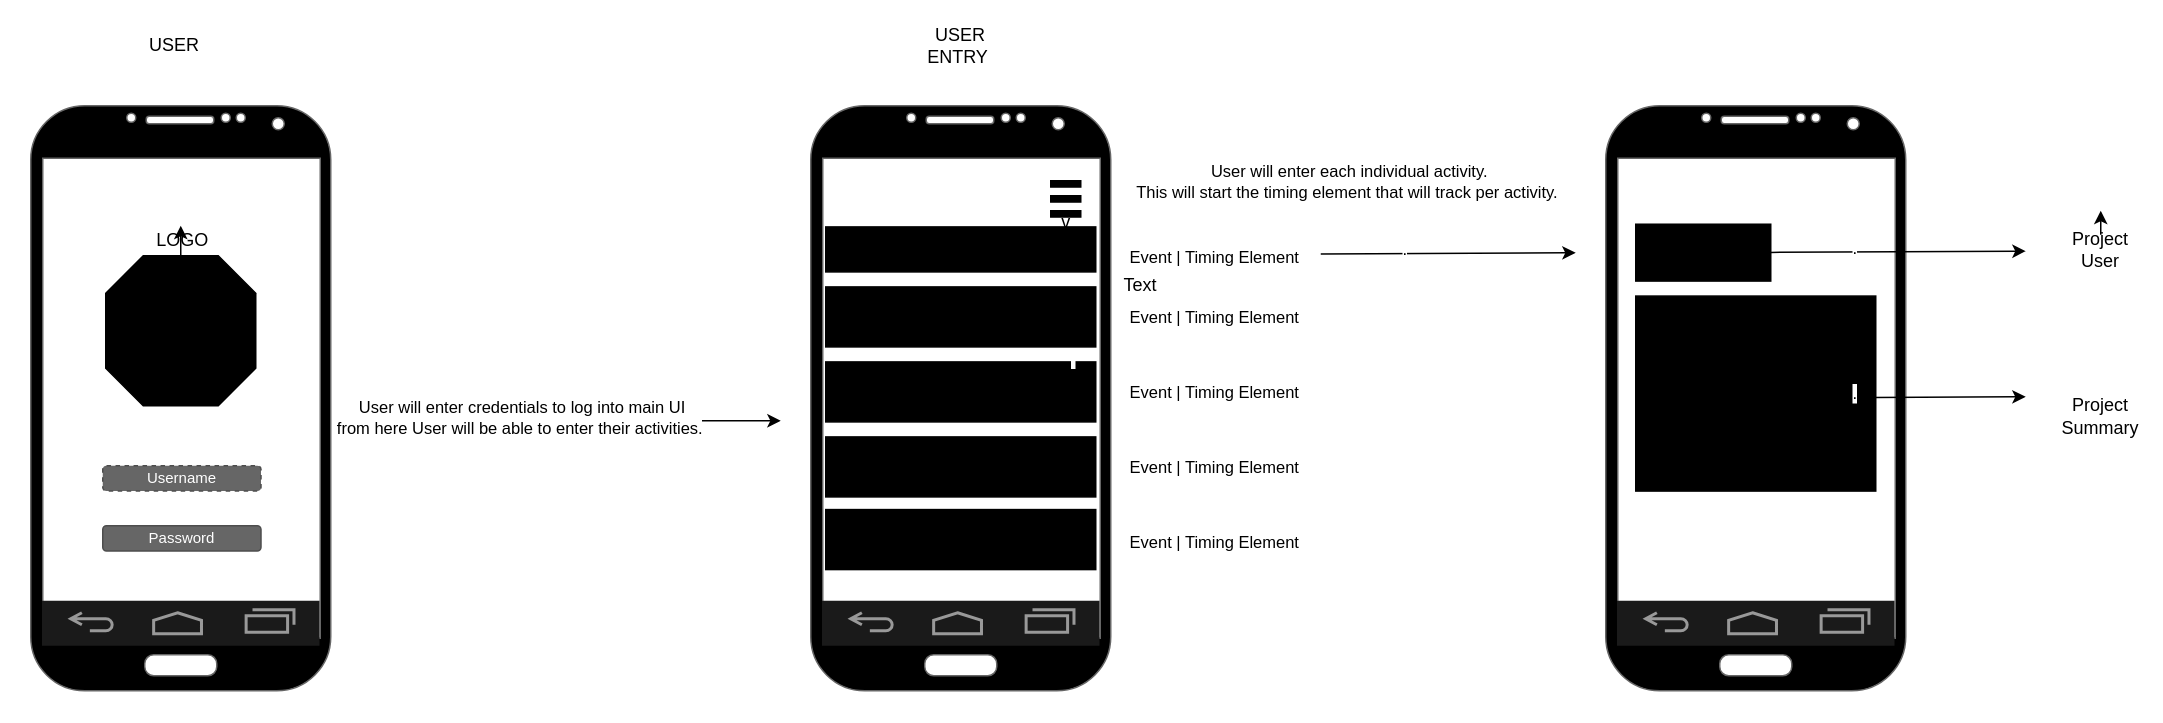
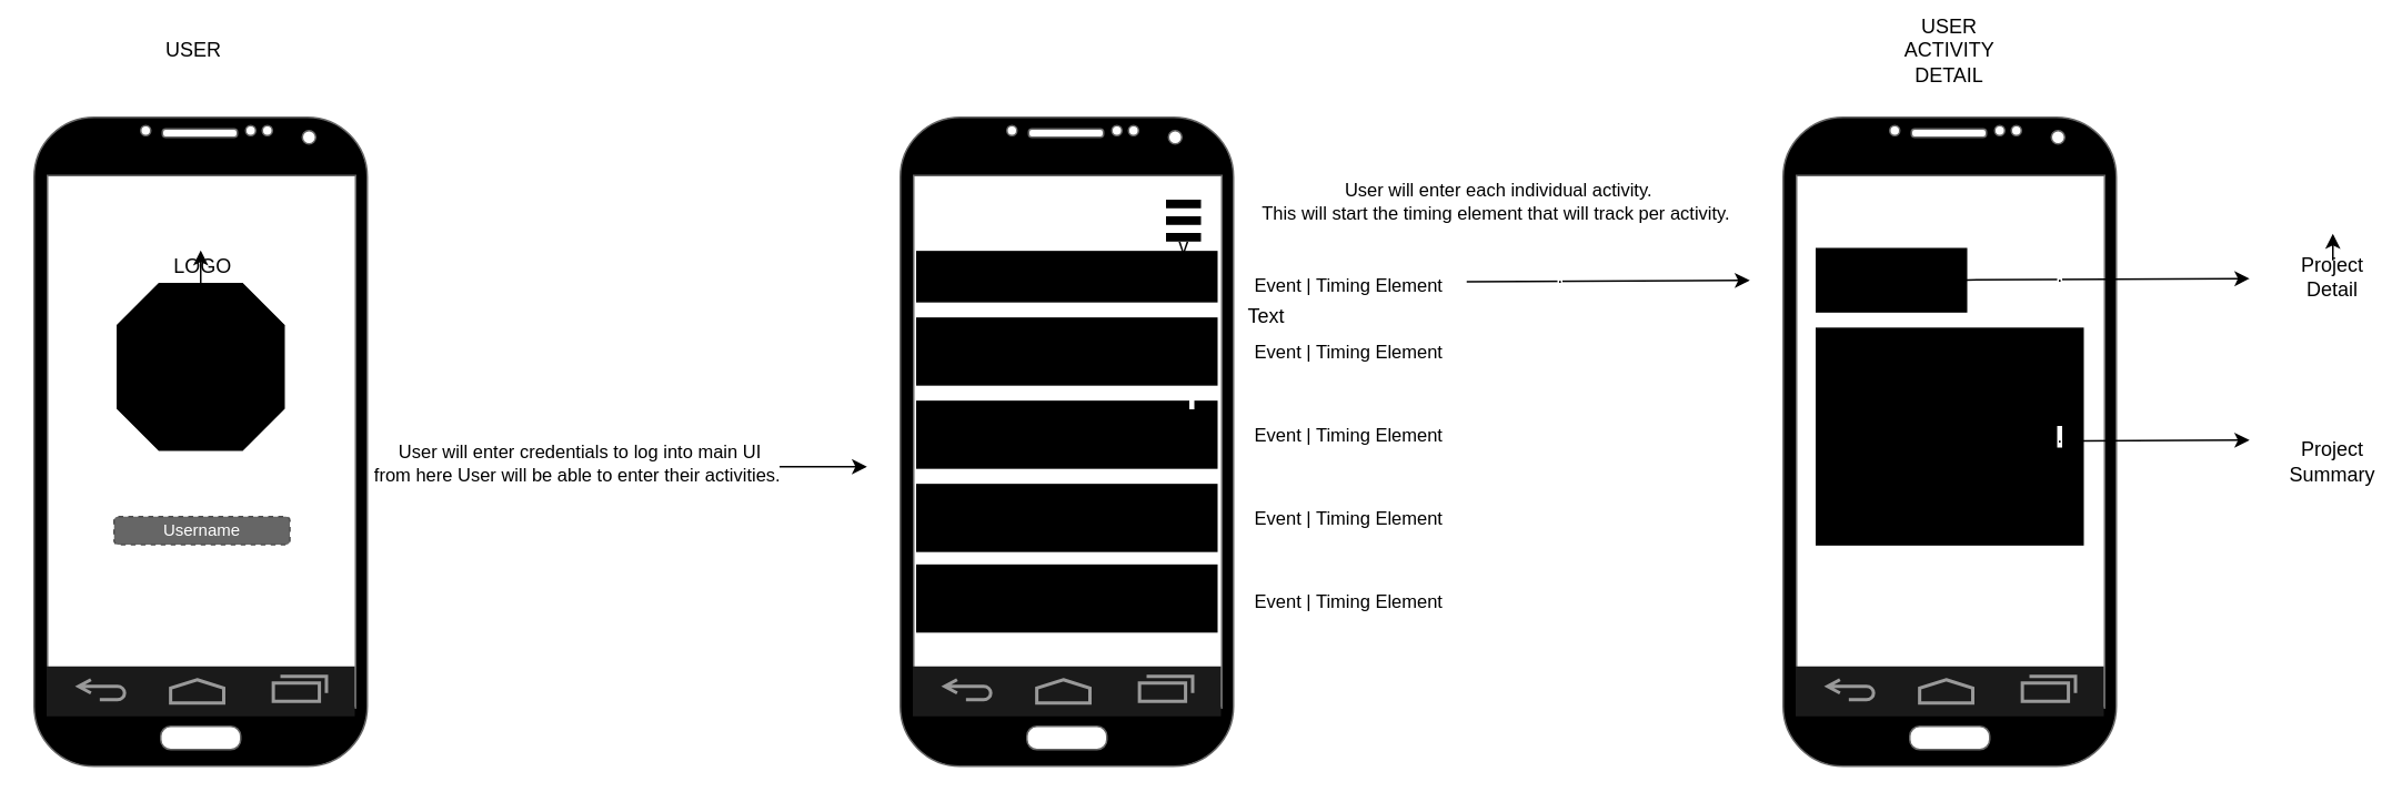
  <mxCell id="0" />
  <mxCell id="1" parent="0" />
  <mxCell id="2" value="" style="verticalLabelPosition=bottom;verticalAlign=top;html=1;shadow=0;dashed=0;strokeWidth=1;shape=mxgraph.android.phone2;strokeColor=#666666;fontColor=#333333;fillColor=#000000;" vertex="1" parent="1"><mxGeometry x="20" y="70" width="200" height="390" as="geometry" /></mxCell>
  <mxCell id="3" value="" style="verticalLabelPosition=bottom;verticalAlign=top;html=1;shadow=0;dashed=0;strokeWidth=2;shape=mxgraph.android.navigation_bar_1;fillColor=#1A1A1A;strokeColor=#999999;" vertex="1" parent="1"><mxGeometry x="27.5" y="400" width="185" height="30" as="geometry" /></mxCell>
  <mxCell id="4" style="edgeStyle=orthogonalEdgeStyle;rounded=0;orthogonalLoop=1;jettySize=auto;html=1;" edge="1" parent="1" source="5" target="6"><mxGeometry relative="1" as="geometry" /></mxCell>
  <mxCell id="5" value="" style="verticalLabelPosition=bottom;verticalAlign=top;html=1;shape=mxgraph.basic.polygon;polyCoords=[[0.25,0],[0.75,0],[1,0.25],[1,0.75],[0.75,1],[0.25,1],[0,0.75],[0,0.25]];polyline=0;fillColor=#000000;" vertex="1" parent="1"><mxGeometry x="70" y="170" width="100" height="100" as="geometry" /></mxCell>
  <mxCell id="6" value="LOGO" style="text;html=1;resizable=0;autosize=1;align=center;verticalAlign=middle;points=[];fillColor=none;strokeColor=none;rounded=0;" vertex="1" parent="1"><mxGeometry x="95.75" y="150" width="50" height="20" as="geometry" /></mxCell>
  <mxCell id="7" value="" style="endArrow=classic;html=1;" edge="1" parent="1"><mxGeometry relative="1" as="geometry"><mxPoint x="260" y="280" as="sourcePoint" /><mxPoint x="520" y="280" as="targetPoint" /><Array as="points" /></mxGeometry></mxCell>
  <mxCell id="8" value="&amp;nbsp;" style="edgeLabel;resizable=0;html=1;align=center;verticalAlign=middle;" connectable="0" vertex="1" parent="7"><mxGeometry relative="1" as="geometry"><mxPoint x="-250" y="70" as="offset" /></mxGeometry></mxCell>
  <mxCell id="9" value="&amp;nbsp;User will enter credentials to log into main UI&lt;br&gt;from here User will be able to enter their activities." style="edgeLabel;html=1;align=center;verticalAlign=middle;resizable=0;points=[];" vertex="1" connectable="0" parent="7"><mxGeometry x="-0.343" y="3" relative="1" as="geometry"><mxPoint as="offset" /></mxGeometry></mxCell>
  <mxCell id="10" value="Username" style="rounded=1;html=1;shadow=0;dashed=1;whiteSpace=wrap;fontSize=10;fillColor=#666666;align=center;strokeColor=#4D4D4D;fontColor=#ffffff;" vertex="1" parent="1"><mxGeometry x="68" y="310" width="105.5" height="16.88" as="geometry" /></mxCell>
- <mxCell id="11" value="Password" style="rounded=1;html=1;shadow=0;dashed=0;whiteSpace=wrap;fontSize=10;fillColor=#666666;align=center;strokeColor=#4D4D4D;fontColor=#ffffff;" vertex="1" parent="1"><mxGeometry x="68" y="350" width="105.5" height="16.88" as="geometry" /></mxCell>
  <mxCell id="12" value="Text" style="text;html=1;resizable=0;autosize=1;align=center;verticalAlign=middle;points=[];fillColor=none;strokeColor=none;rounded=0;" vertex="1" parent="1"><mxGeometry x="100" y="210" width="40" height="20" as="geometry" /></mxCell>
  <mxCell id="13" value="" style="verticalLabelPosition=bottom;verticalAlign=top;html=1;shadow=0;dashed=0;strokeWidth=1;shape=mxgraph.android.phone2;strokeColor=#666666;fontColor=#333333;fillColor=#000000;" vertex="1" parent="1"><mxGeometry x="540" y="70" width="200" height="390" as="geometry" /></mxCell>
  <mxCell id="14" value="" style="rounded=0;whiteSpace=wrap;html=1;fillColor=#000000;" vertex="1" parent="1"><mxGeometry x="550" y="150.78" width="180" height="30" as="geometry" /></mxCell>
  <mxCell id="15" value="" style="rounded=0;whiteSpace=wrap;html=1;fillColor=#000000;" vertex="1" parent="1"><mxGeometry x="550" y="190.78" width="180" height="40" as="geometry" /></mxCell>
  <mxCell id="16" value="" style="rounded=0;whiteSpace=wrap;html=1;fillColor=#000000;" vertex="1" parent="1"><mxGeometry x="550" y="240.78" width="180" height="40" as="geometry" /></mxCell>
  <mxCell id="17" value="" style="rounded=0;whiteSpace=wrap;html=1;fillColor=#000000;" vertex="1" parent="1"><mxGeometry x="550" y="290.78" width="180" height="40" as="geometry" /></mxCell>
  <mxCell id="18" value="" style="rounded=0;whiteSpace=wrap;html=1;fillColor=#000000;" vertex="1" parent="1"><mxGeometry x="550" y="339.22" width="180" height="40" as="geometry" /></mxCell>
  <mxCell id="19" value="User will enter each individual activity. &lt;br&gt;This will start the timing element that will track per activity.&amp;nbsp;" style="edgeLabel;html=1;align=center;verticalAlign=middle;resizable=0;points=[];" vertex="1" connectable="0" parent="1"><mxGeometry x="910.002" y="160" as="geometry"><mxPoint x="-12" y="-40" as="offset" /></mxGeometry></mxCell>
  <mxCell id="20" value="Event | Timing Element" style="edgeLabel;html=1;align=center;verticalAlign=middle;resizable=0;points=[];" vertex="1" connectable="0" parent="1"><mxGeometry x="820.002" y="210" as="geometry"><mxPoint x="-12" y="-40" as="offset" /></mxGeometry></mxCell>
  <mxCell id="21" value="Event | Timing Element" style="edgeLabel;html=1;align=center;verticalAlign=middle;resizable=0;points=[];" vertex="1" connectable="0" parent="1"><mxGeometry x="820.002" y="250" as="geometry"><mxPoint x="-12" y="-40" as="offset" /></mxGeometry></mxCell>
  <mxCell id="22" value="Event | Timing Element" style="edgeLabel;html=1;align=center;verticalAlign=middle;resizable=0;points=[];" vertex="1" connectable="0" parent="1"><mxGeometry x="820.002" y="400" as="geometry"><mxPoint x="-12" y="-40" as="offset" /></mxGeometry></mxCell>
  <mxCell id="23" value="Event | Timing Element" style="edgeLabel;html=1;align=center;verticalAlign=middle;resizable=0;points=[];" vertex="1" connectable="0" parent="1"><mxGeometry x="820.002" y="300" as="geometry"><mxPoint x="-12" y="-40" as="offset" /></mxGeometry></mxCell>
  <mxCell id="24" value="" style="verticalLabelPosition=bottom;verticalAlign=top;html=1;shadow=0;dashed=0;strokeWidth=2;shape=mxgraph.android.navigation_bar_1;fillColor=#1A1A1A;strokeColor=#999999;" vertex="1" parent="1"><mxGeometry x="547.5" y="400" width="185" height="30" as="geometry" /></mxCell>
  <mxCell id="25" value="Event | Timing Element" style="edgeLabel;html=1;align=center;verticalAlign=middle;resizable=0;points=[];" vertex="1" connectable="0" parent="1"><mxGeometry x="820.002" y="350" as="geometry"><mxPoint x="-12" y="-40" as="offset" /></mxGeometry></mxCell>
  <mxCell id="26" value="" style="verticalLabelPosition=bottom;verticalAlign=top;html=1;shape=mxgraph.basic.rect;fillColor2=none;strokeWidth=1;size=20;indent=5;fillColor=#000000;" vertex="1" parent="1"><mxGeometry x="700" y="120" width="20" height="4.22" as="geometry" /></mxCell>
  <mxCell id="27" value="v&lt;span style=&quot;color: rgba(0 , 0 , 0 , 0) ; font-family: monospace ; font-size: 0px&quot;&gt;%3CmxGraphModel%3E%3Croot%3E%3CmxCell%20id%3D%220%22%2F%3E%3CmxCell%20id%3D%221%22%20parent%3D%220%22%2F%3E%3CmxCell%20id%3D%222%22%20value%3D%22%22%20style%3D%22verticalLabelPosition%3Dbottom%3BverticalAlign%3Dtop%3Bhtml%3D1%3Bshape%3Dmxgraph.basic.rect%3BfillColor2%3Dnone%3BstrokeWidth%3D1%3Bsize%3D20%3Bindent%3D5%3BfillColor%3D%23000000%3B%22%20vertex%3D%221%22%20parent%3D%221%22%3E%3CmxGeometry%20x%3D%22750%22%20y%3D%22170%22%20width%3D%2220%22%20height%3D%224.22%22%20as%3D%22geometry%22%2F%3E%3C%2FmxCell%3E%3C%2Froot%3E%3C%2FmxGraphModel%3E&lt;/span&gt;" style="verticalLabelPosition=bottom;verticalAlign=top;html=1;shape=mxgraph.basic.rect;fillColor2=none;strokeWidth=1;size=20;indent=5;fillColor=#000000;" vertex="1" parent="1"><mxGeometry x="700" y="130" width="20" height="4.22" as="geometry" /></mxCell>
  <mxCell id="28" value="v&lt;span style=&quot;color: rgba(0 , 0 , 0 , 0) ; font-family: monospace ; font-size: 0px&quot;&gt;%3CmxGraphModel%3E%3Croot%3E%3CmxCell%20id%3D%220%22%2F%3E%3CmxCell%20id%3D%221%22%20parent%3D%220%22%2F%3E%3CmxCell%20id%3D%222%22%20value%3D%22%22%20style%3D%22verticalLabelPosition%3Dbottom%3BverticalAlign%3Dtop%3Bhtml%3D1%3Bshape%3Dmxgraph.basic.rect%3BfillColor2%3Dnone%3BstrokeWidth%3D1%3Bsize%3D20%3Bindent%3D5%3BfillColor%3D%23000000%3B%22%20vertex%3D%221%22%20parent%3D%221%22%3E%3CmxGeometry%20x%3D%22750%22%20y%3D%22170%22%20width%3D%2220%22%20height%3D%224.22%22%20as%3D%22geometry%22%2F%3E%3C%2FmxCell%3E%3C%2Froot%3E%3C%2FmxGraphModel%3E&lt;/span&gt;" style="verticalLabelPosition=bottom;verticalAlign=top;html=1;shape=mxgraph.basic.rect;fillColor2=none;strokeWidth=1;size=20;indent=5;fillColor=#000000;" vertex="1" parent="1"><mxGeometry x="700" y="140" width="20" height="4.22" as="geometry" /></mxCell>
  <mxCell id="29" value="" style="verticalLabelPosition=bottom;verticalAlign=top;html=1;shadow=0;dashed=0;strokeWidth=1;shape=mxgraph.android.phone2;strokeColor=#666666;fontColor=#333333;fillColor=#000000;" vertex="1" parent="1"><mxGeometry x="1070" y="70" width="200" height="390" as="geometry" /></mxCell>
  <mxCell id="30" value="" style="endArrow=classic;html=1;" edge="1" parent="1"><mxGeometry relative="1" as="geometry"><mxPoint x="880" y="168.83" as="sourcePoint" /><mxPoint x="1050" y="168" as="targetPoint" /><Array as="points" /></mxGeometry></mxCell>
  <mxCell id="31" value="&amp;nbsp;" style="edgeLabel;resizable=0;html=1;align=center;verticalAlign=middle;" connectable="0" vertex="1" parent="30"><mxGeometry relative="1" as="geometry"><mxPoint x="-250" y="70" as="offset" /></mxGeometry></mxCell>
  <mxCell id="32" value="." style="edgeLabel;html=1;align=center;verticalAlign=middle;resizable=0;points=[];" vertex="1" connectable="0" parent="30"><mxGeometry x="-0.343" y="3" relative="1" as="geometry"><mxPoint as="offset" /></mxGeometry></mxCell>
  <mxCell id="33" value="" style="verticalLabelPosition=bottom;verticalAlign=top;html=1;shadow=0;dashed=0;strokeWidth=2;shape=mxgraph.android.navigation_bar_1;fillColor=#1A1A1A;strokeColor=#999999;" vertex="1" parent="1"><mxGeometry x="1077.5" y="400" width="185" height="30" as="geometry" /></mxCell>
  <mxCell id="34" value="" style="rounded=0;whiteSpace=wrap;html=1;fillColor=#000000;" vertex="1" parent="1"><mxGeometry x="1090" y="148.99" width="90" height="37.89" as="geometry" /></mxCell>
  <mxCell id="35" value="" style="rounded=0;whiteSpace=wrap;html=1;fillColor=#000000;" vertex="1" parent="1"><mxGeometry x="1090" y="196.88" width="160" height="130" as="geometry" /></mxCell>
  <mxCell id="36" value="USER" style="text;html=1;strokeColor=none;fillColor=none;align=center;verticalAlign=middle;whiteSpace=wrap;rounded=0;" vertex="1" parent="1"><mxGeometry x="95.75" y="20" width="40" height="20" as="geometry" /></mxCell>
- <mxCell id="37" value="USER ENTRY&amp;nbsp;" style="text;html=1;strokeColor=none;fillColor=none;align=center;verticalAlign=middle;whiteSpace=wrap;rounded=0;" vertex="1" parent="1"><mxGeometry x="620" y="20" width="40" height="20" as="geometry" /></mxCell>
+ <mxCell id="38" value="USER ACTIVITY DETAIL" style="text;html=1;strokeColor=none;fillColor=none;align=center;verticalAlign=middle;whiteSpace=wrap;rounded=0;" vertex="1" parent="1"><mxGeometry x="1150" y="20" width="40" height="20" as="geometry" /></mxCell>
  <mxCell id="39" value="" style="endArrow=classic;html=1;" edge="1" parent="1"><mxGeometry relative="1" as="geometry"><mxPoint x="1180" y="167.77" as="sourcePoint" /><mxPoint x="1350" y="166.94" as="targetPoint" /><Array as="points" /></mxGeometry></mxCell>
  <mxCell id="40" value="&amp;nbsp;" style="edgeLabel;resizable=0;html=1;align=center;verticalAlign=middle;" connectable="0" vertex="1" parent="39"><mxGeometry relative="1" as="geometry"><mxPoint x="-250" y="70" as="offset" /></mxGeometry></mxCell>
  <mxCell id="41" value="." style="edgeLabel;html=1;align=center;verticalAlign=middle;resizable=0;points=[];" vertex="1" connectable="0" parent="39"><mxGeometry x="-0.343" y="3" relative="1" as="geometry"><mxPoint as="offset" /></mxGeometry></mxCell>
  <mxCell id="42" value="" style="endArrow=classic;html=1;" edge="1" parent="1"><mxGeometry relative="1" as="geometry"><mxPoint x="1180" y="264.83" as="sourcePoint" /><mxPoint x="1350" y="264" as="targetPoint" /><Array as="points" /></mxGeometry></mxCell>
  <mxCell id="43" value="&amp;nbsp;" style="edgeLabel;resizable=0;html=1;align=center;verticalAlign=middle;" connectable="0" vertex="1" parent="42"><mxGeometry relative="1" as="geometry"><mxPoint x="-250" y="70" as="offset" /></mxGeometry></mxCell>
  <mxCell id="44" value="." style="edgeLabel;html=1;align=center;verticalAlign=middle;resizable=0;points=[];" vertex="1" connectable="0" parent="42"><mxGeometry x="-0.343" y="3" relative="1" as="geometry"><mxPoint as="offset" /></mxGeometry></mxCell>
  <mxCell id="45" value="Text" style="text;html=1;strokeColor=none;fillColor=none;align=center;verticalAlign=middle;whiteSpace=wrap;rounded=0;" vertex="1" parent="1"><mxGeometry x="740" y="180" width="40" height="20" as="geometry" /></mxCell>
  <mxCell id="46" style="edgeStyle=orthogonalEdgeStyle;rounded=0;orthogonalLoop=1;jettySize=auto;html=1;exitX=0.5;exitY=0;exitDx=0;exitDy=0;" edge="1" parent="1" source="47"><mxGeometry relative="1" as="geometry"><mxPoint x="1400" y="140" as="targetPoint" /></mxGeometry></mxCell>
- <mxCell id="47" value="Project User" style="text;html=1;strokeColor=none;fillColor=none;align=center;verticalAlign=middle;whiteSpace=wrap;rounded=0;" vertex="1" parent="1"><mxGeometry x="1380" y="156" width="40" height="20" as="geometry" /></mxCell>
+ <mxCell id="47" value="Project Detail" style="text;html=1;strokeColor=none;fillColor=none;align=center;verticalAlign=middle;whiteSpace=wrap;rounded=0;" vertex="1" parent="1"><mxGeometry x="1380" y="156" width="40" height="20" as="geometry" /></mxCell>
  <mxCell id="48" value="Project Summary" style="text;html=1;strokeColor=none;fillColor=none;align=center;verticalAlign=middle;whiteSpace=wrap;rounded=0;" vertex="1" parent="1"><mxGeometry x="1380" y="267" width="40" height="20" as="geometry" /></mxCell>
